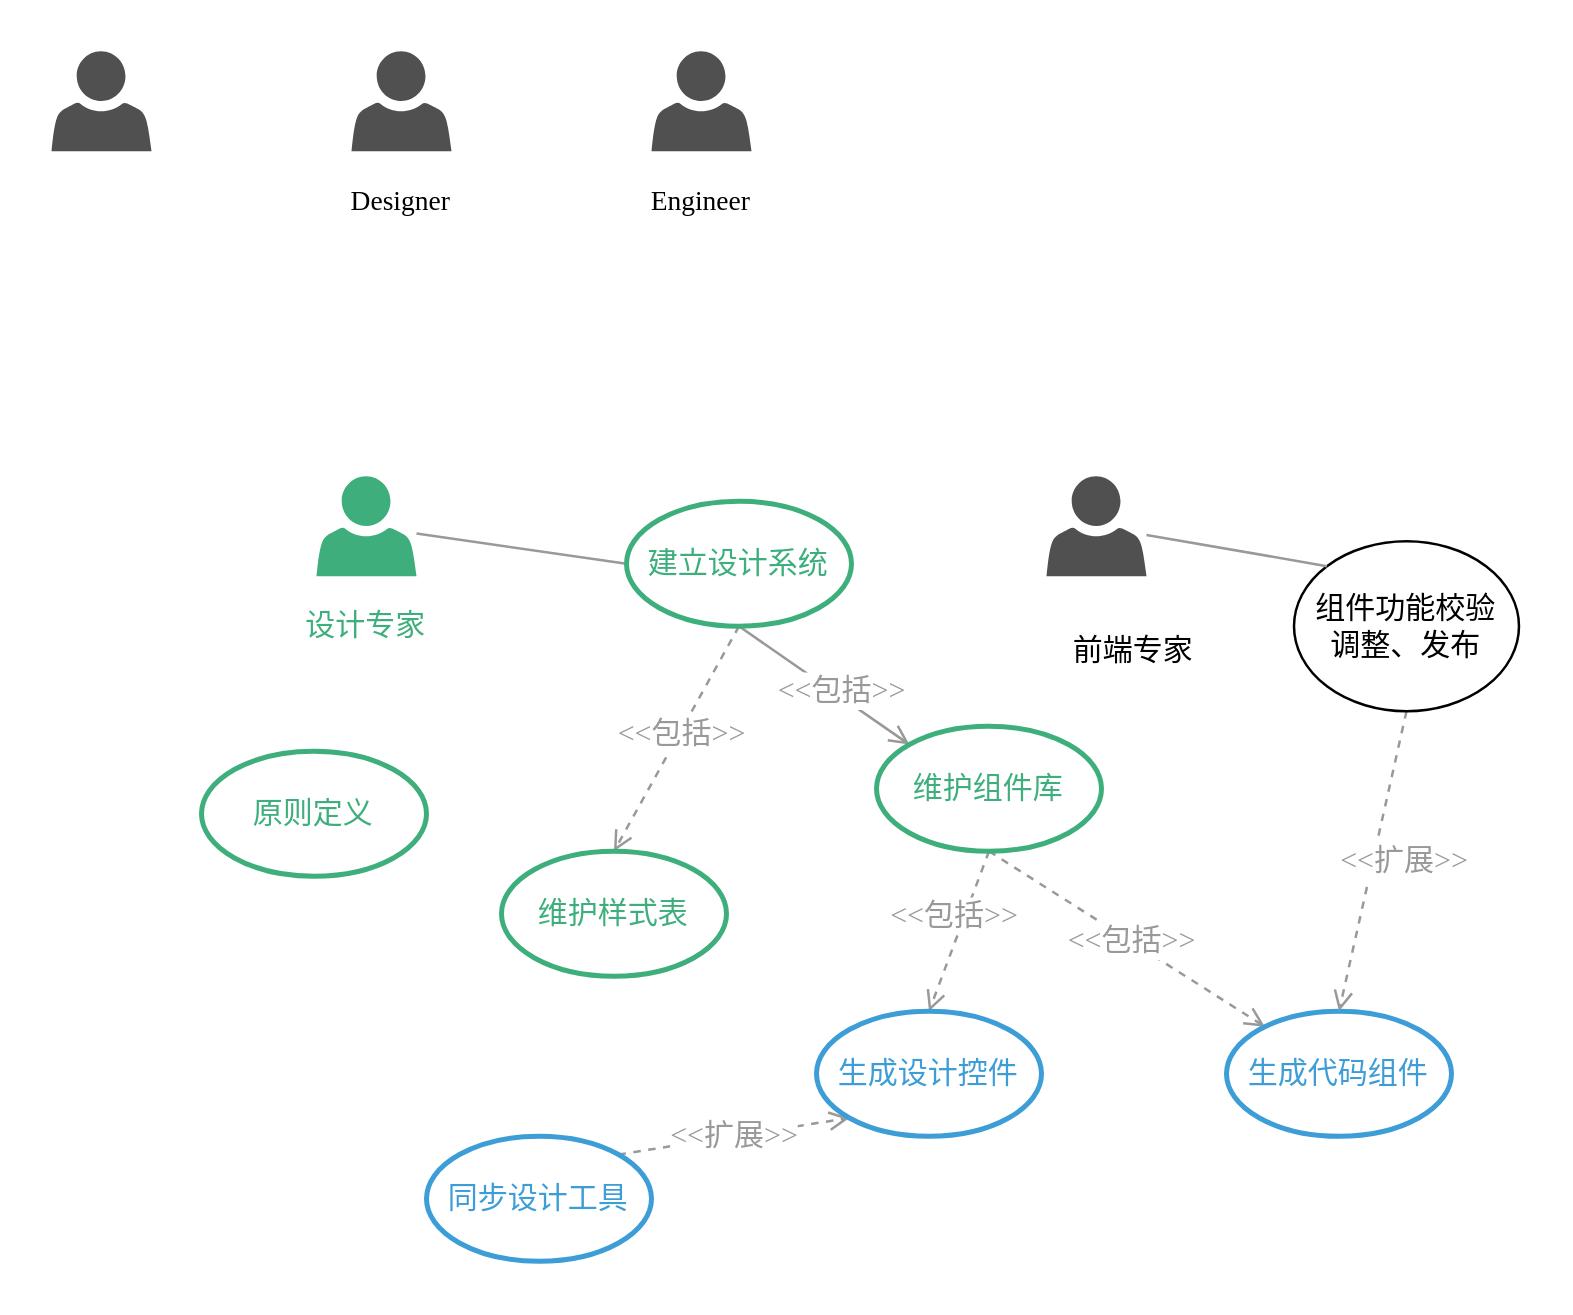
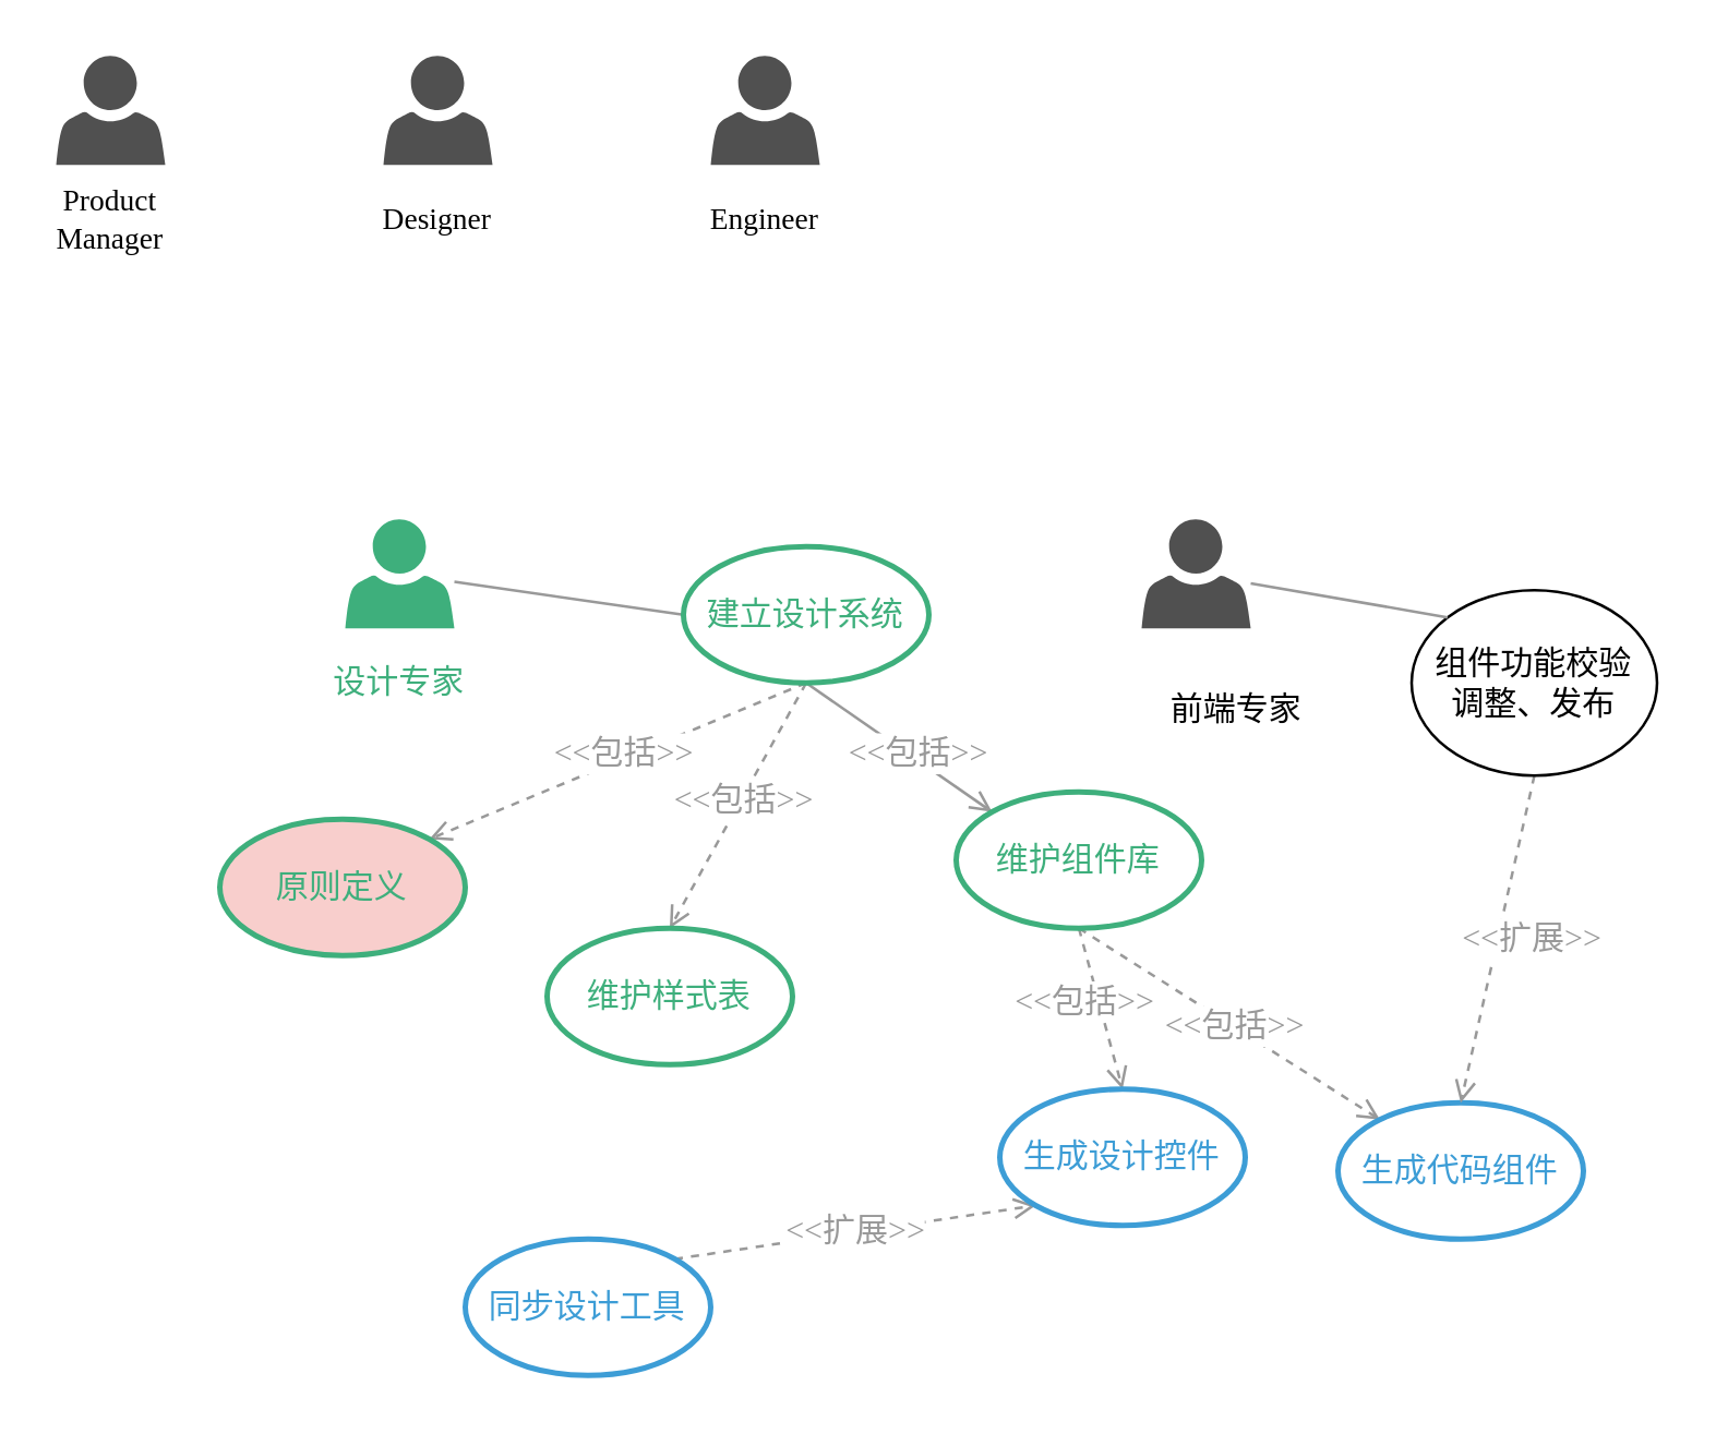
  <mxCell id="0" />
  <mxCell id="1" parent="0" />
  <mxCell id="2" value="" style="pointerEvents=1;shadow=0;dashed=0;html=1;strokeColor=none;fillColor=#505050;labelPosition=center;verticalLabelPosition=bottom;verticalAlign=top;outlineConnect=0;align=center;shape=mxgraph.office.users.user;" vertex="1" parent="1"><mxGeometry x="20" width="40" height="40" as="geometry" y="20" /></mxCell>
+ <mxCell id="3" value="Product Manager" style="text;html=1;strokeColor=none;fillColor=none;align=center;verticalAlign=middle;whiteSpace=wrap;rounded=0;fontFamily=Verdana;fontSize=11;" vertex="1" parent="1"><mxGeometry x="20" y="60" width="40" height="40" as="geometry" /></mxCell>
  <mxCell id="4" value="" style="pointerEvents=1;shadow=0;dashed=0;html=1;strokeColor=none;fillColor=#505050;labelPosition=center;verticalLabelPosition=bottom;verticalAlign=top;outlineConnect=0;align=center;shape=mxgraph.office.users.user;" vertex="1" parent="1"><mxGeometry x="140" width="40" height="40" as="geometry" y="20" /></mxCell>
  <mxCell id="5" value="Designer" style="text;html=1;strokeColor=none;fillColor=none;align=center;verticalAlign=middle;whiteSpace=wrap;rounded=0;fontFamily=Verdana;fontSize=11;" vertex="1" parent="1"><mxGeometry x="140" y="60" width="40" height="40" as="geometry" /></mxCell>
  <mxCell id="6" value="" style="pointerEvents=1;shadow=0;dashed=0;html=1;strokeColor=none;fillColor=#505050;labelPosition=center;verticalLabelPosition=bottom;verticalAlign=top;outlineConnect=0;align=center;shape=mxgraph.office.users.user;" vertex="1" parent="1"><mxGeometry x="260" width="40" height="40" as="geometry" y="20" /></mxCell>
  <mxCell id="7" value="Engineer" style="text;html=1;strokeColor=none;fillColor=none;align=center;verticalAlign=middle;whiteSpace=wrap;rounded=0;fontFamily=Verdana;fontSize=11;" vertex="1" parent="1"><mxGeometry x="260" y="60" width="40" height="40" as="geometry" /></mxCell>
  <mxCell id="8" value="" style="rounded=0;orthogonalLoop=1;jettySize=auto;html=1;fontFamily=PingFangSC;fontSize=12;entryX=0;entryY=0.5;entryDx=0;entryDy=0;horizontal=1;endArrow=none;endFill=0;strokeWidth=1;strokeColor=#999999;" edge="1" parent="1" source="9" target="17"><mxGeometry relative="1" as="geometry"><mxPoint x="180" y="240" as="targetPoint" /></mxGeometry></mxCell>
  <mxCell id="9" value="" style="pointerEvents=1;shadow=0;dashed=0;html=1;strokeColor=none;fillColor=#3EAF7C;labelPosition=center;verticalLabelPosition=bottom;verticalAlign=top;outlineConnect=0;align=center;shape=mxgraph.office.users.user;" vertex="1" parent="1"><mxGeometry x="126" y="190" width="40" height="40" as="geometry" /></mxCell>
  <mxCell id="10" value="设计专家" style="text;html=1;strokeColor=none;fillColor=none;align=center;verticalAlign=middle;whiteSpace=wrap;rounded=0;fontFamily=PingFangSC;fontSize=12;fontColor=#3EAF7C;" vertex="1" parent="1"><mxGeometry x="116" y="230" width="60" height="40" as="geometry" /></mxCell>
+ <mxCell id="11" style="rounded=0;orthogonalLoop=1;jettySize=auto;html=1;exitX=0.5;exitY=1;exitDx=0;exitDy=0;entryX=1;entryY=0;entryDx=0;entryDy=0;dashed=1;endArrow=open;endFill=0;fontFamily=PingFangSC;fontSize=12;strokeColor=#999999;" edge="1" parent="1" source="17" target="24"><mxGeometry relative="1" as="geometry" /></mxCell>
+ <mxCell id="12" value="&amp;lt;&amp;lt;包括&amp;gt;&amp;gt;" style="text;html=1;align=center;verticalAlign=middle;resizable=0;points=[];;labelBackgroundColor=#ffffff;fontSize=12;fontFamily=PingFangSC;fontColor=#999999;" vertex="1" connectable="0" parent="11"><mxGeometry x="-0.039" y="-2" relative="1" as="geometry"><mxPoint as="offset" /></mxGeometry></mxCell>
  <mxCell id="13" style="edgeStyle=none;rounded=0;orthogonalLoop=1;jettySize=auto;html=1;exitX=0.5;exitY=1;exitDx=0;exitDy=0;entryX=0.5;entryY=0;entryDx=0;entryDy=0;dashed=1;endArrow=open;endFill=0;fontFamily=PingFangSC;fontSize=12;strokeColor=#999999;" edge="1" parent="1" source="17" target="18"><mxGeometry relative="1" as="geometry" /></mxCell>
  <mxCell id="14" value="&amp;lt;&amp;lt;包括&amp;gt;&amp;gt;" style="text;html=1;align=center;verticalAlign=middle;resizable=0;points=[];;labelBackgroundColor=#ffffff;fontSize=12;fontFamily=PingFangSC;fontColor=#999999;" vertex="1" connectable="0" parent="13"><mxGeometry x="-0.047" relative="1" as="geometry"><mxPoint as="offset" /></mxGeometry></mxCell>
  <mxCell id="15" style="edgeStyle=none;rounded=0;orthogonalLoop=1;jettySize=auto;html=1;exitX=0.5;exitY=1;exitDx=0;exitDy=0;entryX=0;entryY=0;entryDx=0;entryDy=0;dashed=0;endArrow=open;endFill=0;fontFamily=PingFangSC;fontSize=12;strokeColor=#999999;" edge="1" parent="1" source="17" target="23"><mxGeometry relative="1" as="geometry" /></mxCell>
  <mxCell id="16" value="&amp;lt;&amp;lt;包括&amp;gt;&amp;gt;" style="text;html=1;align=center;verticalAlign=middle;resizable=0;points=[];;labelBackgroundColor=#ffffff;fontSize=12;fontFamily=PingFangSC;fontColor=#999999;" vertex="1" connectable="0" parent="15"><mxGeometry x="0.157" y="2" relative="1" as="geometry"><mxPoint as="offset" /></mxGeometry></mxCell>
  <mxCell id="17" value="建立设计系统" style="ellipse;whiteSpace=wrap;html=1;fontFamily=PingFangSC;fontSize=12;fontColor=#3EAF7C;strokeColor=#3EAF7C;strokeWidth=2;" vertex="1" parent="1"><mxGeometry x="250" y="200" width="90" height="50" as="geometry" /></mxCell>
  <mxCell id="18" value="维护样式表" style="ellipse;whiteSpace=wrap;html=1;fontFamily=PingFangSC;fontSize=12;fontColor=#3EAF7C;strokeColor=#3EAF7C;strokeWidth=2;" vertex="1" parent="1"><mxGeometry x="200" y="340" width="90" height="50" as="geometry" /></mxCell>
  <mxCell id="19" style="edgeStyle=none;rounded=0;orthogonalLoop=1;jettySize=auto;html=1;exitX=0.5;exitY=1;exitDx=0;exitDy=0;entryX=0.5;entryY=0;entryDx=0;entryDy=0;dashed=1;endArrow=open;endFill=0;fontFamily=PingFangSC;fontSize=12;strokeColor=#999999;" edge="1" parent="1" source="23" target="27"><mxGeometry relative="1" as="geometry" /></mxCell>
  <mxCell id="20" value="&amp;lt;&amp;lt;包括&amp;gt;&amp;gt;" style="text;html=1;align=center;verticalAlign=middle;resizable=0;points=[];;labelBackgroundColor=#ffffff;fontSize=12;fontFamily=PingFangSC;fontColor=#999999;" vertex="1" connectable="0" parent="19"><mxGeometry x="-0.16" y="-5" relative="1" as="geometry"><mxPoint as="offset" /></mxGeometry></mxCell>
  <mxCell id="21" style="edgeStyle=none;rounded=0;orthogonalLoop=1;jettySize=auto;html=1;exitX=0.5;exitY=1;exitDx=0;exitDy=0;dashed=1;endArrow=open;endFill=0;fontFamily=PingFangSC;fontSize=12;strokeColor=#999999;" edge="1" parent="1" source="23" target="28"><mxGeometry relative="1" as="geometry" /></mxCell>
  <mxCell id="22" value="&amp;lt;&amp;lt;包括&amp;gt;&amp;gt;" style="text;html=1;align=center;verticalAlign=middle;resizable=0;points=[];;labelBackgroundColor=#ffffff;fontSize=12;fontFamily=PingFangSC;fontColor=#999999;" vertex="1" connectable="0" parent="21"><mxGeometry x="0.022" relative="1" as="geometry"><mxPoint as="offset" /></mxGeometry></mxCell>
  <mxCell id="23" value="维护组件库" style="ellipse;whiteSpace=wrap;html=1;fontFamily=PingFangSC;fontSize=12;fontColor=#3EAF7C;strokeColor=#3EAF7C;strokeWidth=2;" vertex="1" parent="1"><mxGeometry x="350" y="290" width="90" height="50" as="geometry" /></mxCell>
- <mxCell id="24" value="原则定义" style="ellipse;whiteSpace=wrap;html=1;fontFamily=PingFangSC;fontSize=12;fontColor=#3EAF7C;strokeColor=#3EAF7C;strokeWidth=2;" vertex="1" parent="1"><mxGeometry x="80" y="300" width="90" height="50" as="geometry" /></mxCell>
+ <mxCell id="24" value="原则定义" style="ellipse;whiteSpace=wrap;html=1;fontFamily=PingFangSC;fontSize=12;fontColor=#3EAF7C;strokeColor=#3EAF7C;strokeWidth=2;fillColor=#f8cecc;" vertex="1" parent="1"><mxGeometry x="80" y="300" width="90" height="50" as="geometry" /></mxCell>
  <mxCell id="25" value="&amp;lt;&amp;lt;扩展&amp;gt;&amp;gt;" style="edgeStyle=none;rounded=0;orthogonalLoop=1;jettySize=auto;html=1;exitX=1;exitY=0;exitDx=0;exitDy=0;entryX=0;entryY=1;entryDx=0;entryDy=0;dashed=1;endArrow=open;endFill=0;fontFamily=PingFangSC;fontSize=12;strokeColor=#999999;fontColor=#999999;" edge="1" parent="1" source="26" target="27"><mxGeometry relative="1" as="geometry" /></mxCell>
  <mxCell id="26" value="同步设计工具" style="ellipse;whiteSpace=wrap;html=1;fontFamily=PingFangSC;fontSize=12;strokeColor=#3D9DD6;fontColor=#3D9DD6;strokeWidth=2;" vertex="1" parent="1"><mxGeometry x="170" y="454" width="90" height="50" as="geometry" /></mxCell>
- <mxCell id="27" value="生成设计控件" style="ellipse;whiteSpace=wrap;html=1;fontFamily=PingFangSC;fontSize=12;strokeColor=#3D9DD6;fontColor=#3D9DD6;strokeWidth=2;" vertex="1" parent="1"><mxGeometry x="326" y="404" width="90" height="50" as="geometry" /></mxCell>
+ <mxCell id="27" value="生成设计控件" style="ellipse;whiteSpace=wrap;html=1;fontFamily=PingFangSC;fontSize=12;strokeColor=#3D9DD6;fontColor=#3D9DD6;strokeWidth=2;" vertex="1" parent="1"><mxGeometry x="366" y="399" width="90" height="50" as="geometry" /></mxCell>
  <mxCell id="28" value="生成代码组件" style="ellipse;whiteSpace=wrap;html=1;fontFamily=PingFangSC;fontSize=12;strokeColor=#3D9DD6;fontColor=#3D9DD6;strokeWidth=2;" vertex="1" parent="1"><mxGeometry x="490" y="404" width="90" height="50" as="geometry" /></mxCell>
  <mxCell id="29" value="&amp;lt;&amp;lt;扩展&amp;gt;&amp;gt;" style="edgeStyle=none;rounded=0;orthogonalLoop=1;jettySize=auto;html=1;exitX=0.5;exitY=1;exitDx=0;exitDy=0;entryX=0.5;entryY=0;entryDx=0;entryDy=0;dashed=1;endArrow=open;endFill=0;fontFamily=PingFangSC;fontSize=12;strokeColor=#999999;fontColor=#999999;" edge="1" parent="1" source="30" target="28"><mxGeometry x="-0.043" y="12" relative="1" as="geometry"><mxPoint as="offset" /></mxGeometry></mxCell>
  <mxCell id="30" value="组件功能校验&lt;br&gt;调整、发布" style="ellipse;whiteSpace=wrap;html=1;fontFamily=PingFangSC;fontSize=12;" vertex="1" parent="1"><mxGeometry x="517" y="216" width="90" height="68" as="geometry" /></mxCell>
  <mxCell id="31" style="edgeStyle=none;rounded=0;orthogonalLoop=1;jettySize=auto;html=1;entryX=0;entryY=0;entryDx=0;entryDy=0;endArrow=none;endFill=0;fontFamily=PingFangSC;fontSize=12;strokeWidth=1;strokeColor=#999999;" edge="1" parent="1" source="32" target="30"><mxGeometry relative="1" as="geometry" /></mxCell>
  <mxCell id="32" value="" style="pointerEvents=1;shadow=0;dashed=0;html=1;strokeColor=none;fillColor=#505050;labelPosition=center;verticalLabelPosition=bottom;verticalAlign=top;outlineConnect=0;align=center;shape=mxgraph.office.users.user;" vertex="1" parent="1"><mxGeometry x="418" y="190" width="40" height="40" as="geometry" /></mxCell>
  <mxCell id="33" value="前端专家" style="text;html=1;strokeColor=none;fillColor=none;align=center;verticalAlign=middle;whiteSpace=wrap;rounded=0;fontFamily=PingFangSC;fontSize=12;" vertex="1" parent="1"><mxGeometry x="423" y="240" width="60" height="40" as="geometry" /></mxCell>
